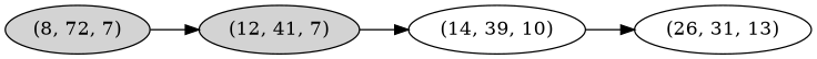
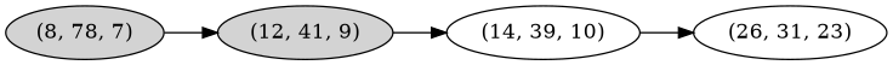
  digraph {
    rankdir=LR
    node [fillcolor=lightgrey style=filled]
-   "(8, 72, 7)"
-   "(12, 41, 9)" [label="(12, 41, 7)"]
+   "(8, 72, 7)" [label="(8, 78, 7)"]
+   "(12, 41, 9)"
    n3 [fillcolor=white label="(14, 39, 10)"]
-   "(26, 31, 13)" [fillcolor=white]
+   "(26, 31, 13)" [fillcolor=white label="(26, 31, 23)"]
    "(8, 72, 7)" -> "(12, 41, 9)"
    "(12, 41, 9)" -> n3
    n3 -> "(26, 31, 13)"
  }
